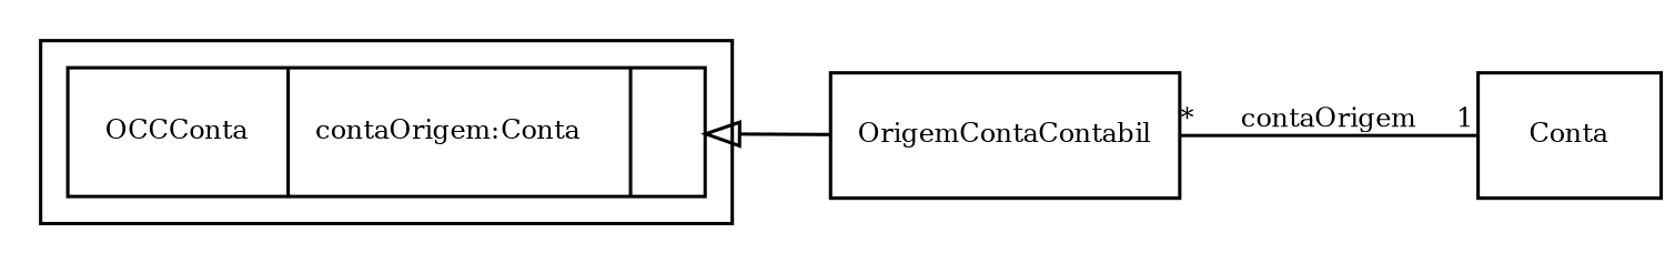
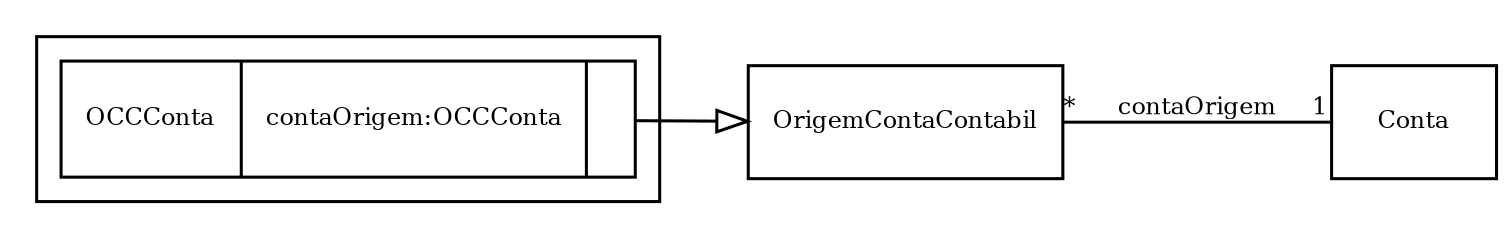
  digraph {
    fontname="Times-Roman"
    fontsize=8
    rankdir=LR
    node [fontname="Times-Roman" fontsize=8 shape=record]
    edge [fontname="Times-Roman" fontsize=8]
-   n1 [label="{OCCConta|contaOrigem:Conta\l|\l}"]
+   n1 [label="{OCCConta|contaOrigem:OCCConta\l|\l}"]
    OrigemContaContabil
    Conta
    subgraph cluster_1 {
      n1
    }
-   OrigemContaContabil -> n1 [arrowhead=empty]
+   n1 -> OrigemContaContabil [arrowhead=empty]
    OrigemContaContabil -> Conta [arrowhead=none headlabel=1 label=contaOrigem taillabel="*"]
  }
